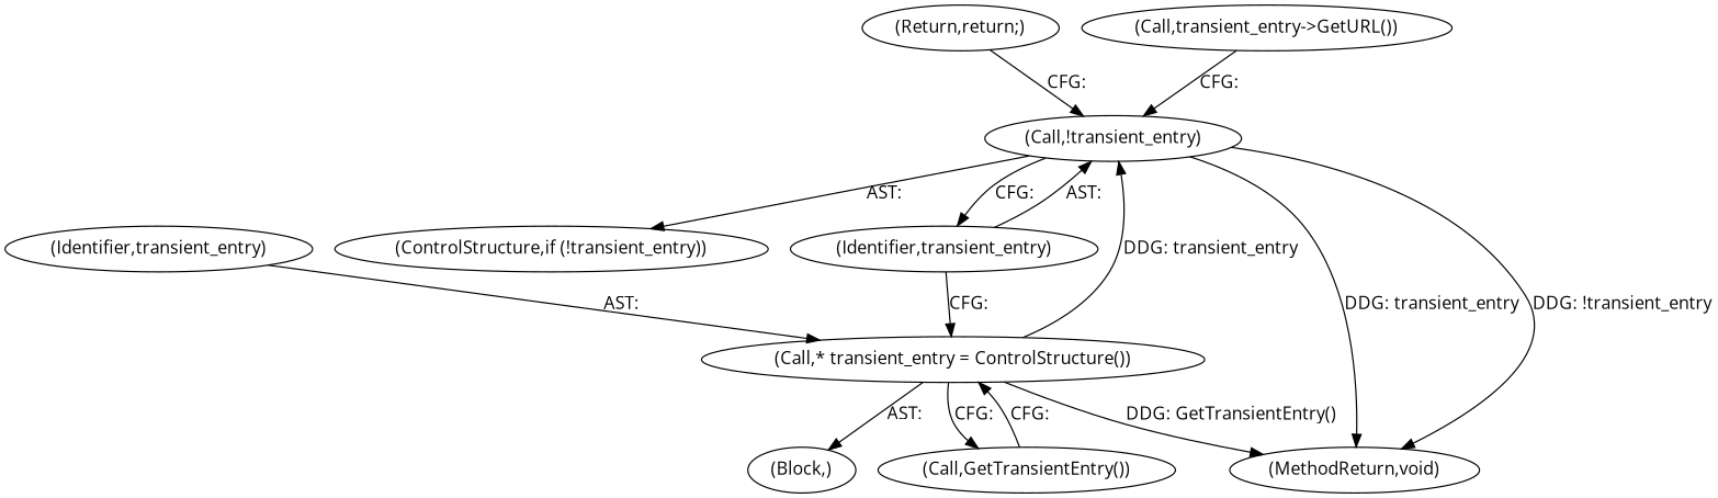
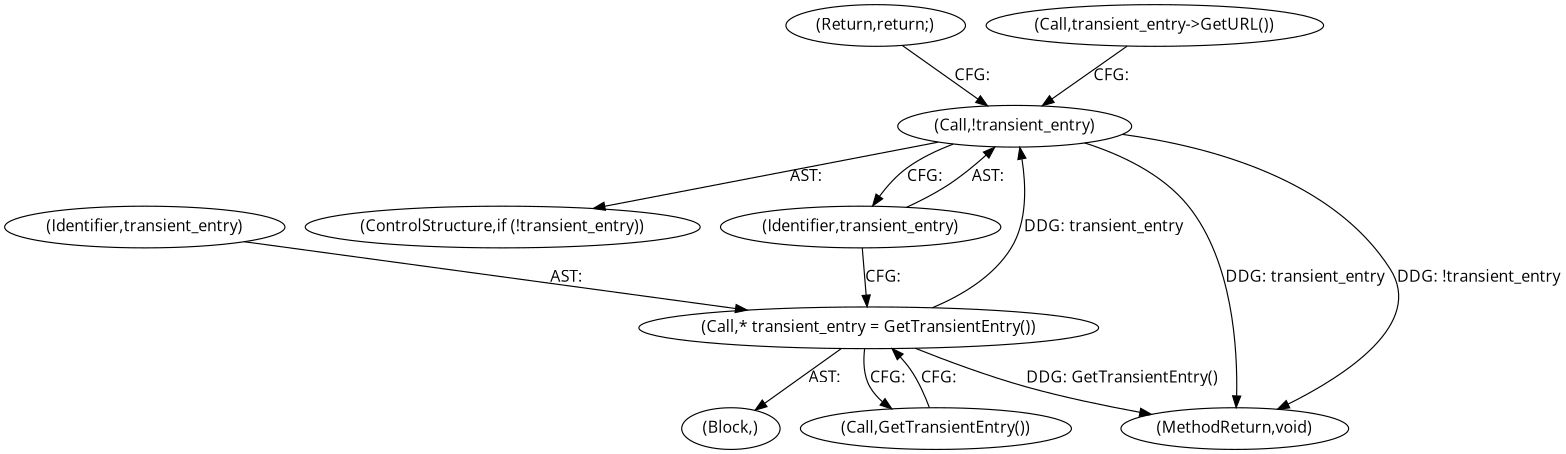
  digraph {
    fontname="Open Sans"
    node [fontname="Open Sans"]
    edge [fontname="Open Sans"]
    n1 [label="(Call,!transient_entry)"]
    n2 [label="(ControlStructure,if (!transient_entry))"]
    n3 [label="(Identifier,transient_entry)"]
    n4 [label="(MethodReturn,void)"]
-   n5 [label="(Call,* transient_entry = ControlStructure())"]
+   n5 [label="(Call,* transient_entry = GetTransientEntry())"]
    n6 [label="(Call,GetTransientEntry())"]
    n7 [label="(Block,)"]
    n8 [label="(Return,return;)"]
    n9 [label="(Identifier,transient_entry)"]
    n10 [label="(Call,transient_entry->GetURL())"]
    n1 -> n2 [label="AST: "]
    n1 -> n3 [label="CFG: "]
    n1 -> n4 [label="DDG: transient_entry"]
    n1 -> n4 [label="DDG: !transient_entry"]
    n3 -> n1 [label="AST: "]
    n3 -> n5 [label="CFG: "]
    n5 -> n1 [label="DDG: transient_entry"]
    n5 -> n4 [label="DDG: GetTransientEntry()"]
    n5 -> n6 [label="CFG: "]
    n5 -> n7 [label="AST: "]
    n6 -> n5 [label="CFG: "]
    n8 -> n1 [label="CFG: "]
    n9 -> n5 [label="AST: "]
    n10 -> n1 [label="CFG: "]
  }
